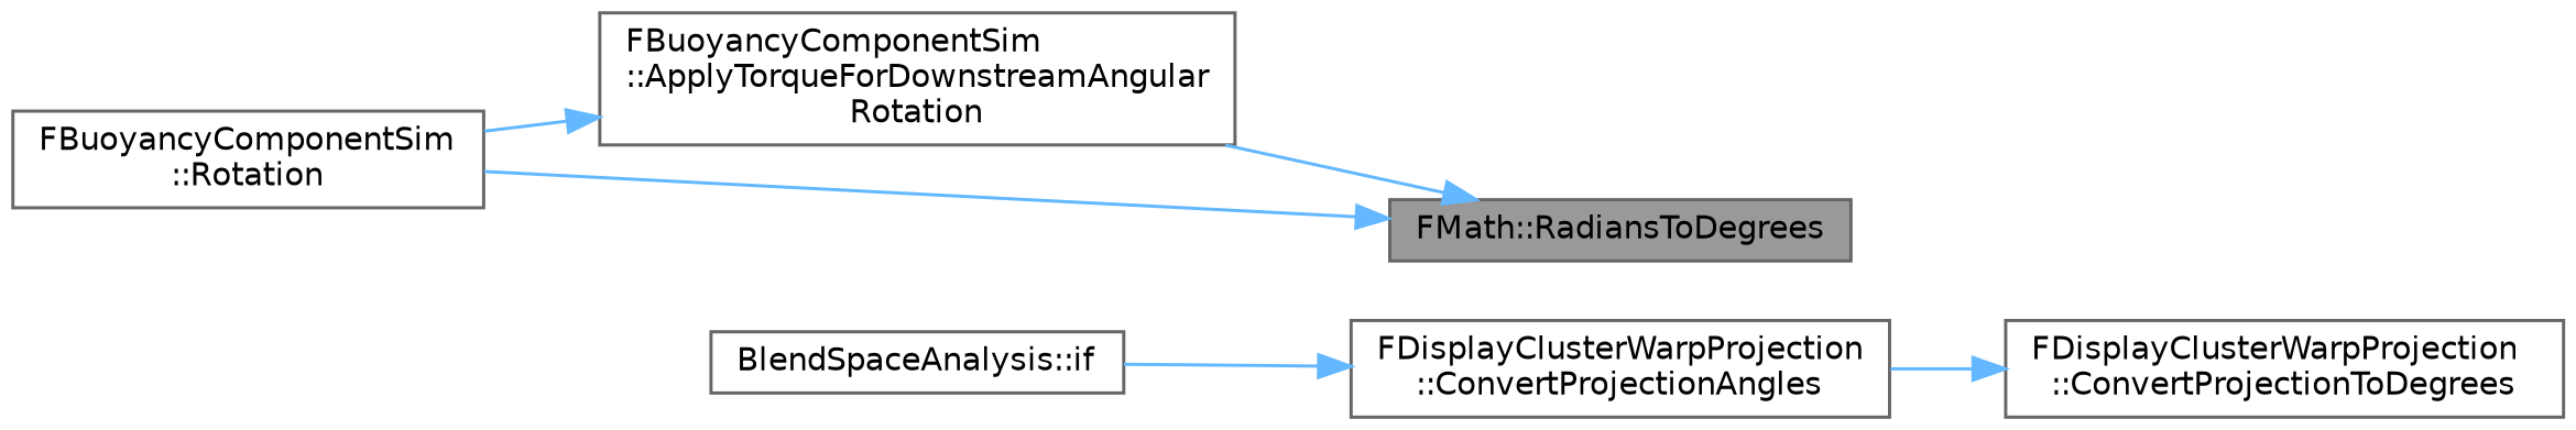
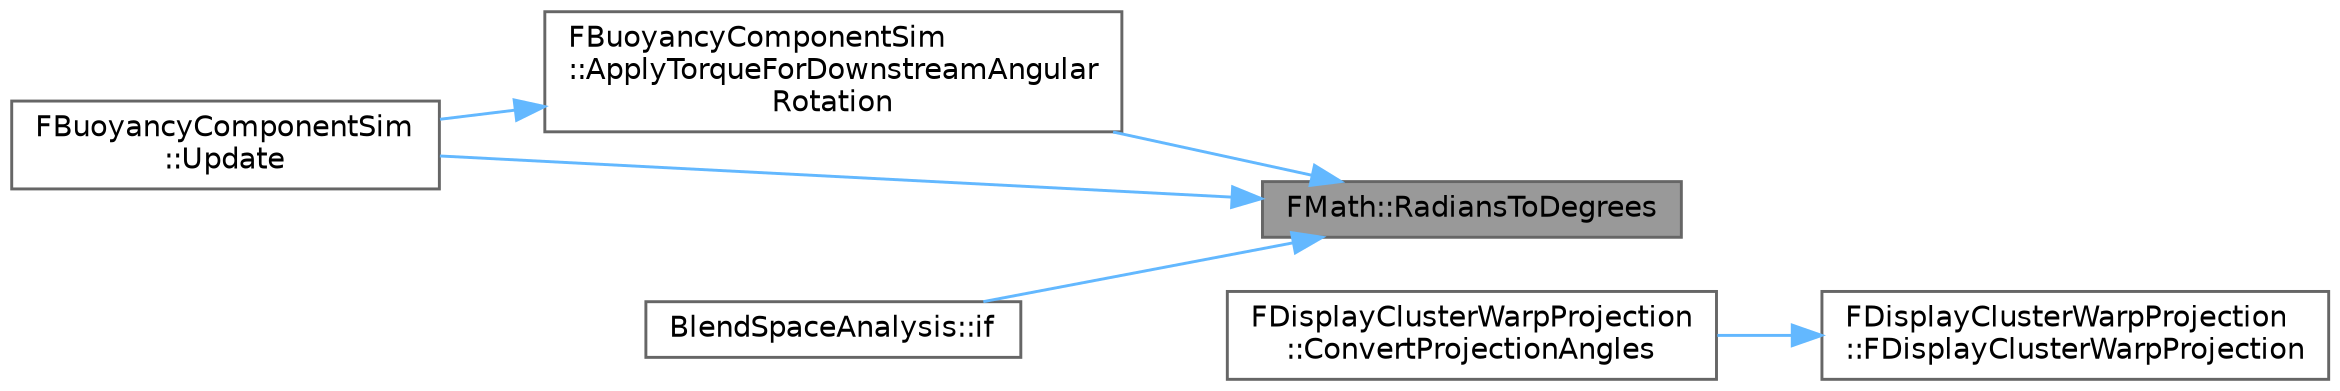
  digraph {
    rankdir=RL
    node [color=grey40 fillcolor=white fontname=Helvetica fontsize=10 shape=box style=filled]
    edge [color=steelblue1 dir=back fontname=Helvetica fontsize=10 labelfontname=Helvetica labelfontsize=10 style=solid]
    n1 [color=gray40 fillcolor=grey60 fontcolor=black height=0.2 label="FMath::RadiansToDegrees" width=0.4]
    n2 [height=0.2 label="FBuoyancyComponentSim\l::ApplyTorqueForDownstreamAngular\lRotation" width=0.4]
    n3 [height=0.2 label="BlendSpaceAnalysis::if" width=0.4]
-   n4 [height=0.2 label="FBuoyancyComponentSim\l::Rotation" width=0.4]
-   n5 [height=0.2 label="FDisplayClusterWarpProjection\l::ConvertProjectionToDegrees" width=0.4]
+   n4 [height=0.2 label="FBuoyancyComponentSim\l::Update" width=0.4]
+   n5 [height=0.2 label="FDisplayClusterWarpProjection\l::FDisplayClusterWarpProjection" width=0.4]
    n6 [height=0.2 label="FDisplayClusterWarpProjection\l::ConvertProjectionAngles" width=0.4]
    n1 -> n2
-   n6 -> n3
+   n1 -> n3
    n1 -> n4
    n2 -> n4
    n5 -> n6
  }
